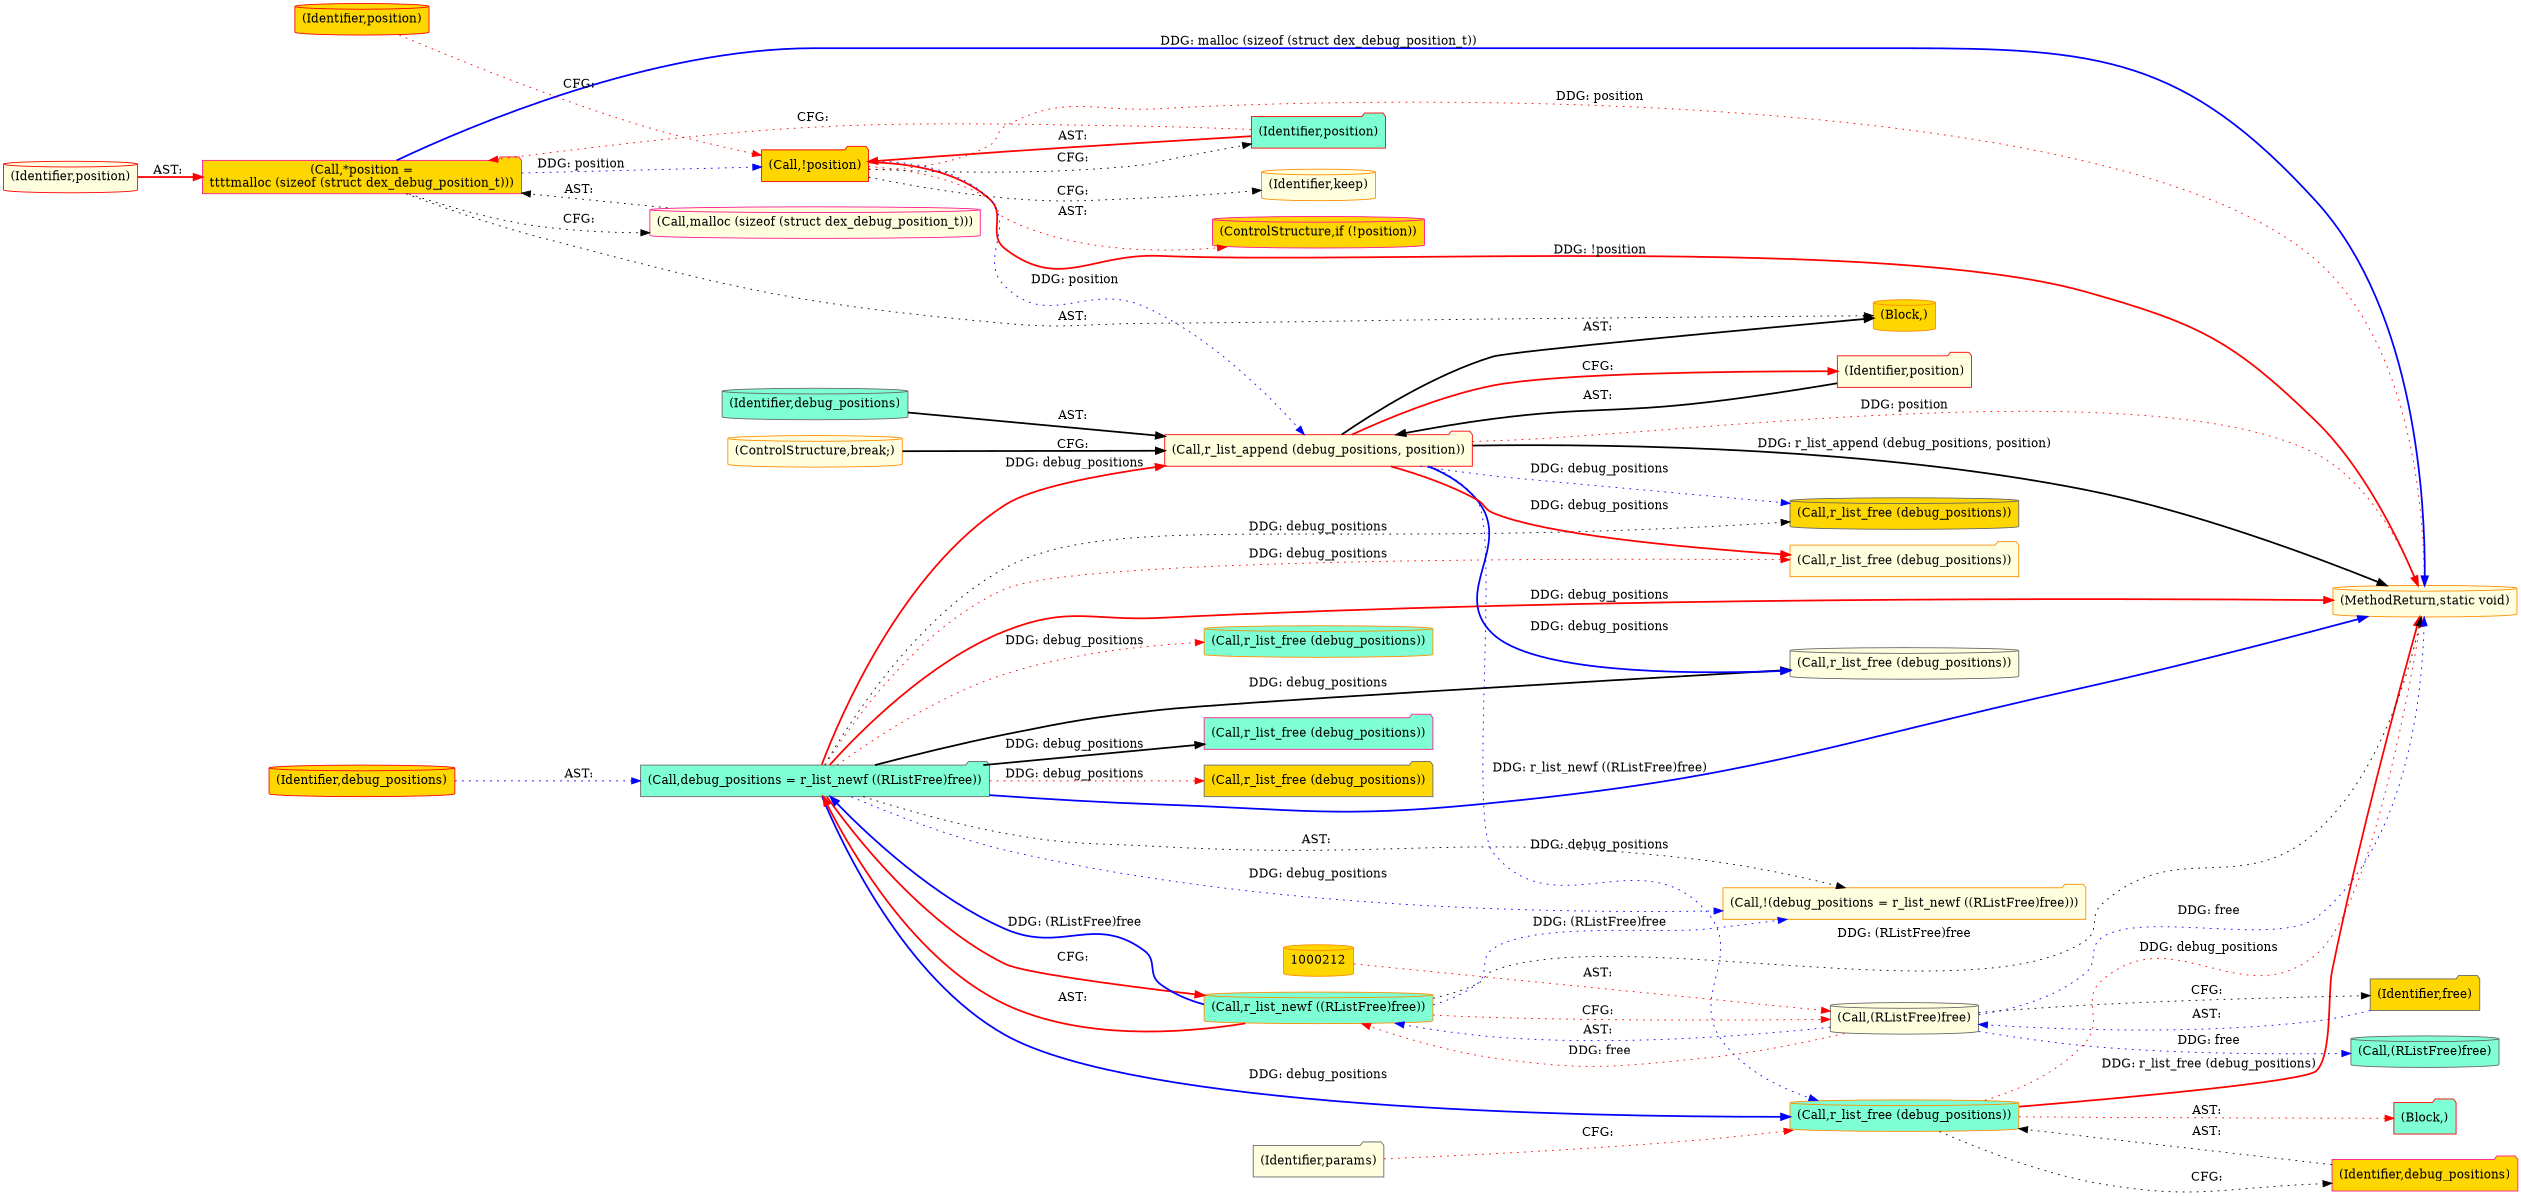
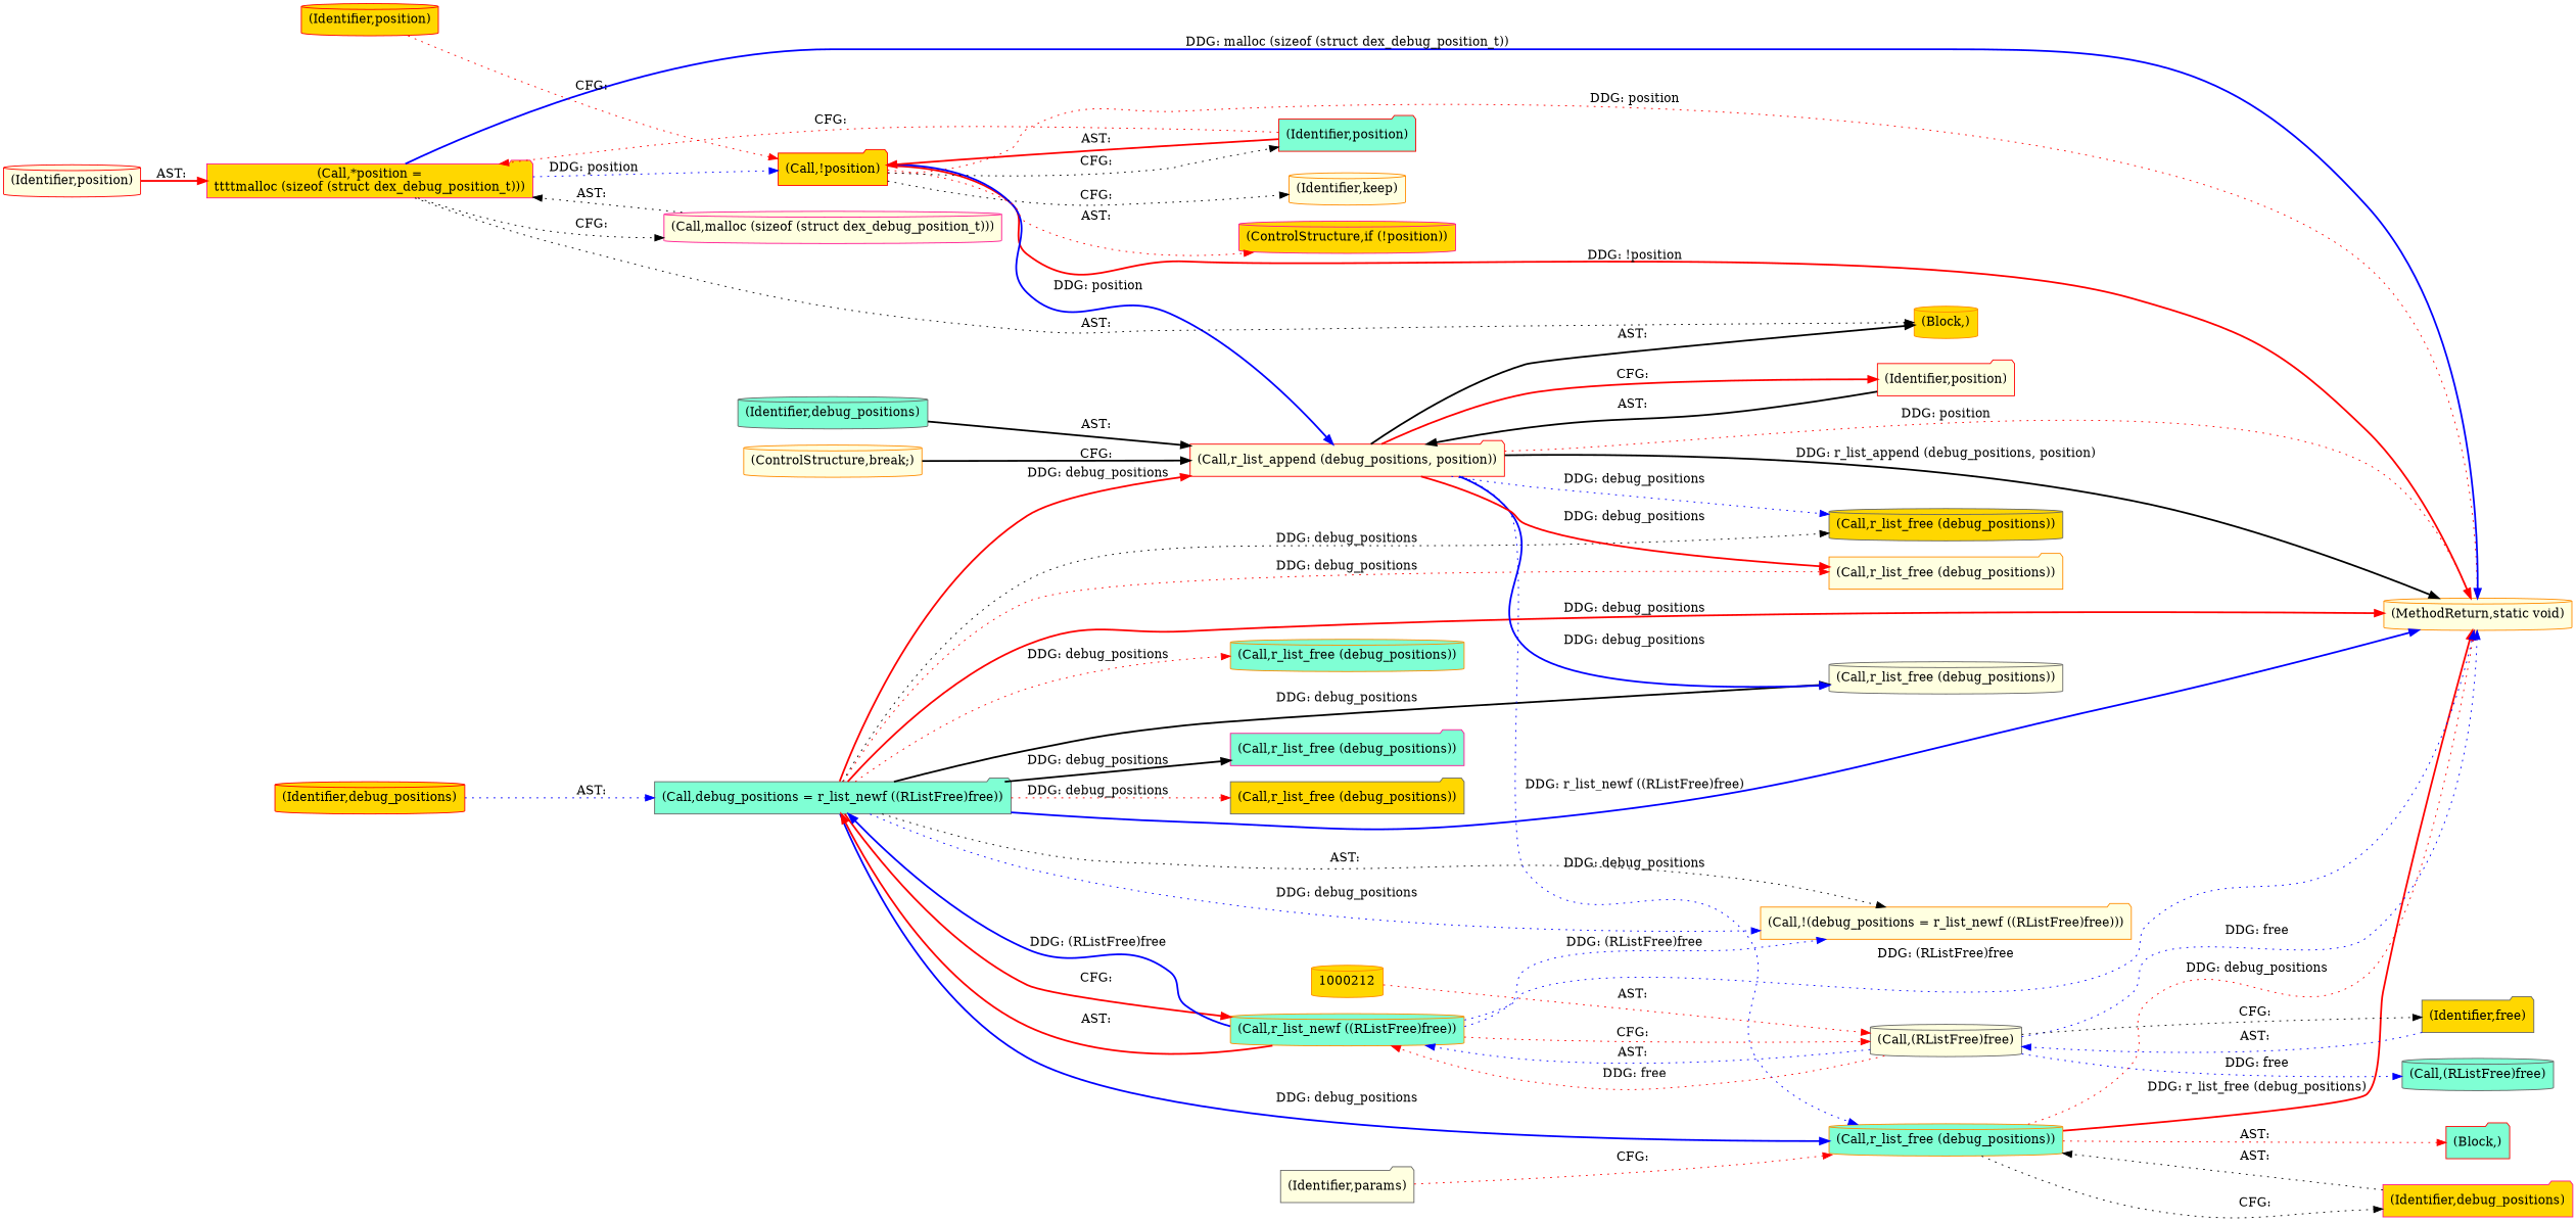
  digraph {
    rankdir=LR
    node [color=darkorange fillcolor=lightyellow shape=cylinder style=filled]
    edge [color=red style=dotted]
    n1 [fillcolor=aquamarine label="(Call,r_list_free (debug_positions))"]
    n2 [color=deeppink fillcolor=gold label="(Identifier,debug_positions)" shape=folder]
    n3 [label="(MethodReturn,static void)"]
    n4 [color=red fillcolor=aquamarine label="(Block,)" shape=folder]
    n5 [color=gray40 fillcolor=aquamarine label="(Call,debug_positions = r_list_newf ((RListFree)free))" shape=folder]
    n6 [fillcolor=aquamarine label="(Call,r_list_newf ((RListFree)free))"]
    n7 [color=red label="(Call,r_list_append (debug_positions, position))" shape=folder]
    n8 [fillcolor=aquamarine label="(Call,r_list_free (debug_positions))"]
    n9 [color=gray40 label="(Call,r_list_free (debug_positions))"]
    n10 [color=gray40 fillcolor=gold label="(Call,r_list_free (debug_positions))"]
    n11 [color=deeppink fillcolor=aquamarine label="(Call,r_list_free (debug_positions))" shape=folder]
    n12 [color=gray40 fillcolor=gold label="(Call,r_list_free (debug_positions))" shape=folder]
    n13 [label="(Call,r_list_free (debug_positions))" shape=folder]
    n14 [label="(Call,!(debug_positions = r_list_newf ((RListFree)free)))" shape=folder]
    n15 [color=gray40 label="(Call,(RListFree)free)"]
    n16 [fillcolor=gold label="(Block,)"]
    n17 [color=red label="(Identifier,position)" shape=folder]
    n18 [color=gray40 fillcolor=gold label="(Identifier,free)" shape=folder]
    n19 [color=gray40 fillcolor=aquamarine label="(Call,(RListFree)free)"]
    n20 [color=red fillcolor=gold label="(Call,!position)" shape=folder]
    n21 [color=deeppink fillcolor=gold label="(ControlStructure,if (!position))"]
    n22 [color=red fillcolor=aquamarine label="(Identifier,position)" shape=folder]
    n23 [label="(Identifier,keep)"]
    n24 [color=deeppink fillcolor=gold label="(Call,*position =\n\t\t\t\tmalloc (sizeof (struct dex_debug_position_t)))" shape=folder]
    n25 [color=deeppink label="(Call,malloc (sizeof (struct dex_debug_position_t)))"]
    n26 [color=red fillcolor=gold label="(Identifier,debug_positions)"]
    n27 [color=gray40 label="(Identifier,params)" shape=folder]
    n28 [color=red label="(Identifier,position)"]
    n29 [color=gray40 fillcolor=aquamarine label="(Identifier,debug_positions)"]
    n30 [label="(ControlStructure,break;)"]
    n31 [color=red fillcolor=gold label="(Identifier,position)"]
    1000212 [fillcolor=gold]
    n1 -> n2 [color=black label="CFG: "]
    n1 -> n3 [label="DDG: debug_positions"]
    n1 -> n3 [label="DDG: r_list_free (debug_positions)" style=bold]
    n1 -> n4 [label="AST: "]
    n2 -> n1 [color=black label="AST: "]
    n5 -> n1 [color=blue label="DDG: debug_positions" style=bold]
    n5 -> n3 [label="DDG: debug_positions" style=bold]
    n5 -> n3 [color=blue label="DDG: r_list_newf ((RListFree)free)" style=bold]
    n5 -> n6 [label="CFG: " style=bold]
    n5 -> n7 [label="DDG: debug_positions" style=bold]
    n5 -> n8 [label="DDG: debug_positions"]
    n5 -> n9 [color=black label="DDG: debug_positions" style=bold]
    n5 -> n10 [color=black label="DDG: debug_positions"]
    n5 -> n11 [color=black label="DDG: debug_positions" style=bold]
    n5 -> n12 [label="DDG: debug_positions"]
    n5 -> n13 [label="DDG: debug_positions"]
    n5 -> n14 [color=black label="AST: "]
    n5 -> n14 [color=blue label="DDG: debug_positions"]
-   n6 -> n3 [color=black label="DDG: (RListFree)free"]
+   n6 -> n3 [color=blue label="DDG: (RListFree)free"]
    n6 -> n5 [label="AST: " style=bold]
    n6 -> n5 [color=blue label="DDG: (RListFree)free" style=bold]
    n6 -> n14 [color=blue label="DDG: (RListFree)free"]
    n6 -> n15 [label="CFG: "]
    n7 -> n1 [color=blue label="DDG: debug_positions"]
    n7 -> n3 [label="DDG: position"]
    n7 -> n3 [color=black label="DDG: r_list_append (debug_positions, position)" style=bold]
    n7 -> n9 [color=blue label="DDG: debug_positions" style=bold]
    n7 -> n10 [color=blue label="DDG: debug_positions"]
    n7 -> n13 [label="DDG: debug_positions" style=bold]
    n7 -> n16 [color=black label="AST: " style=bold]
    n7 -> n17 [label="CFG: " style=bold]
    n15 -> n3 [color=blue label="DDG: free"]
    n15 -> n6 [color=blue label="AST: "]
    n15 -> n6 [label="DDG: free"]
    n15 -> n18 [color=black label="CFG: "]
    n15 -> n19 [color=blue label="DDG: free"]
    n17 -> n7 [color=black label="AST: " style=bold]
    n18 -> n15 [color=blue label="AST: "]
    n20 -> n3 [label="DDG: position"]
    n20 -> n3 [label="DDG: !position" style=bold]
-   n20 -> n7 [color=blue label="DDG: position"]
+   n20 -> n7 [color=blue label="DDG: position" style=bold]
    n20 -> n21 [label="AST: "]
    n20 -> n22 [color=black label="CFG: "]
    n20 -> n23 [color=black label="CFG: "]
    n22 -> n20 [label="AST: " style=bold]
    n22 -> n24 [label="CFG: "]
    n24 -> n3 [color=blue label="DDG: malloc (sizeof (struct dex_debug_position_t))" style=bold]
    n24 -> n16 [color=black label="AST: "]
    n24 -> n20 [color=blue label="DDG: position"]
    n24 -> n25 [color=black label="CFG: "]
    n25 -> n24 [color=black label="AST: "]
    n26 -> n5 [color=blue label="AST: "]
    n27 -> n1 [label="CFG: "]
    n28 -> n24 [label="AST: " style=bold]
    n29 -> n7 [color=black label="AST: " style=bold]
    n30 -> n7 [color=black label="CFG: " style=bold]
    n31 -> n20 [label="CFG: "]
    1000212 -> n15 [label="AST: "]
  }
